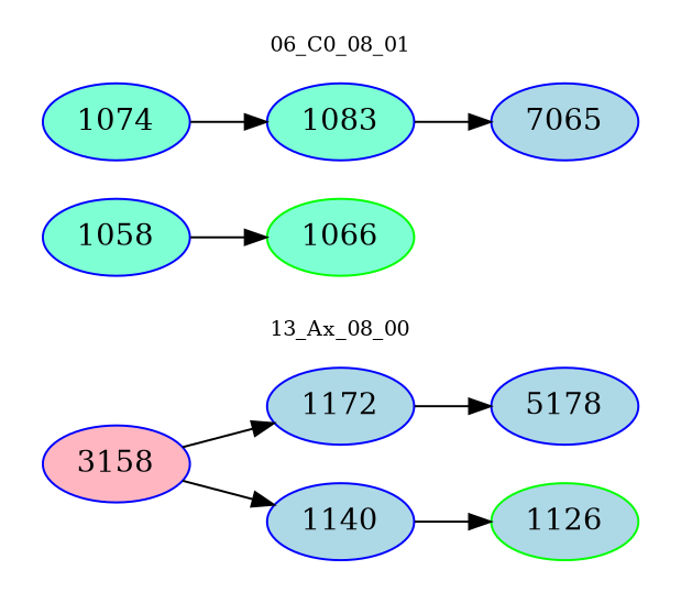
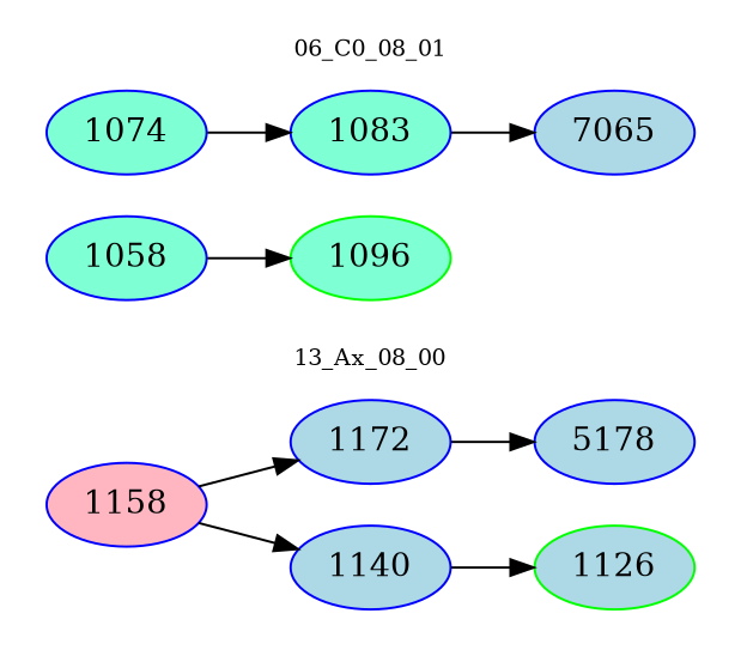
  digraph {
    rankdir=LR
    node [color=blue fillcolor=lightblue style=filled]
    edge [color=black]
-   n1 [fillcolor=lightpink label=3158]
+   n1 [fillcolor=lightpink label=1158]
    n2 [label=1140]
    n3 [label=1172]
    n4 [color=green label=1126]
    n5 [label=5178]
    n6 [fillcolor=aquamarine label=1074]
    n7 [fillcolor=aquamarine label=1058]
    n8 [fillcolor=aquamarine label=1083]
-   n9 [color=green fillcolor=aquamarine label=1066]
+   n9 [color=green fillcolor=aquamarine label=1096]
    n10 [label=7065]
    subgraph cluster_1 {
      color=white
      fontsize=10
      label="13_Ax_08_00"
      n1
      n2
      n3
      n4
      n5
    }
    subgraph cluster_2 {
      color=white
      fontsize=10
      label="06_C0_08_01"
      n6
      n7
      n8
      n9
      n10
    }
    n1 -> n2
    n1 -> n3
    n2 -> n4
    n3 -> n5
    n6 -> n8
    n7 -> n9
    n8 -> n10
  }
